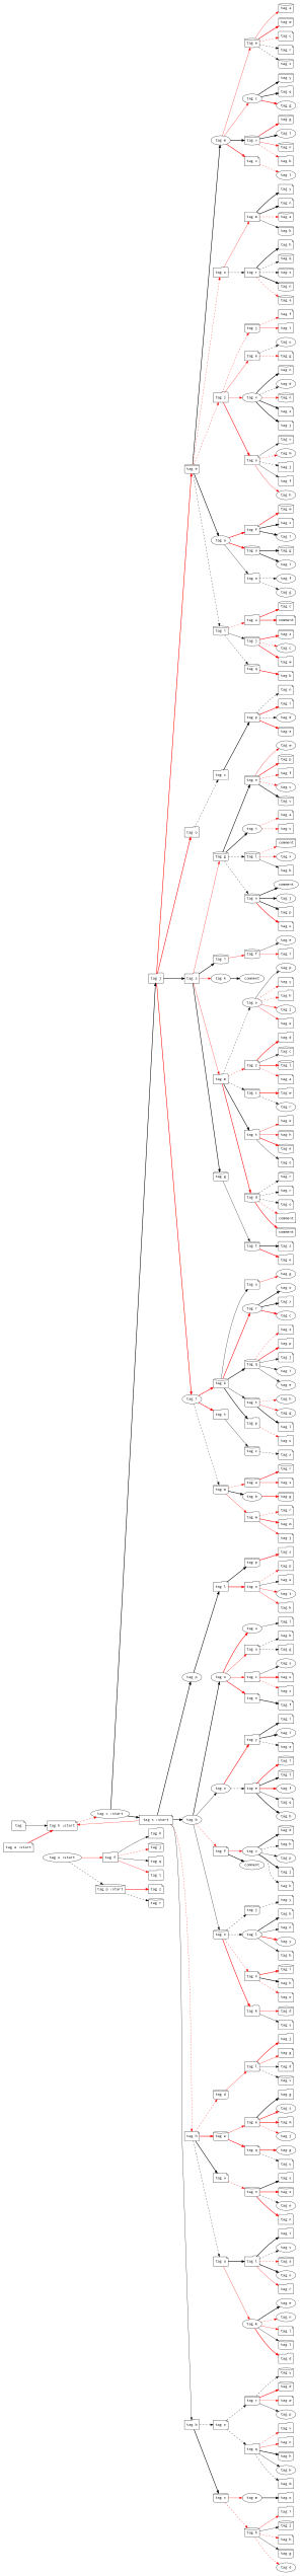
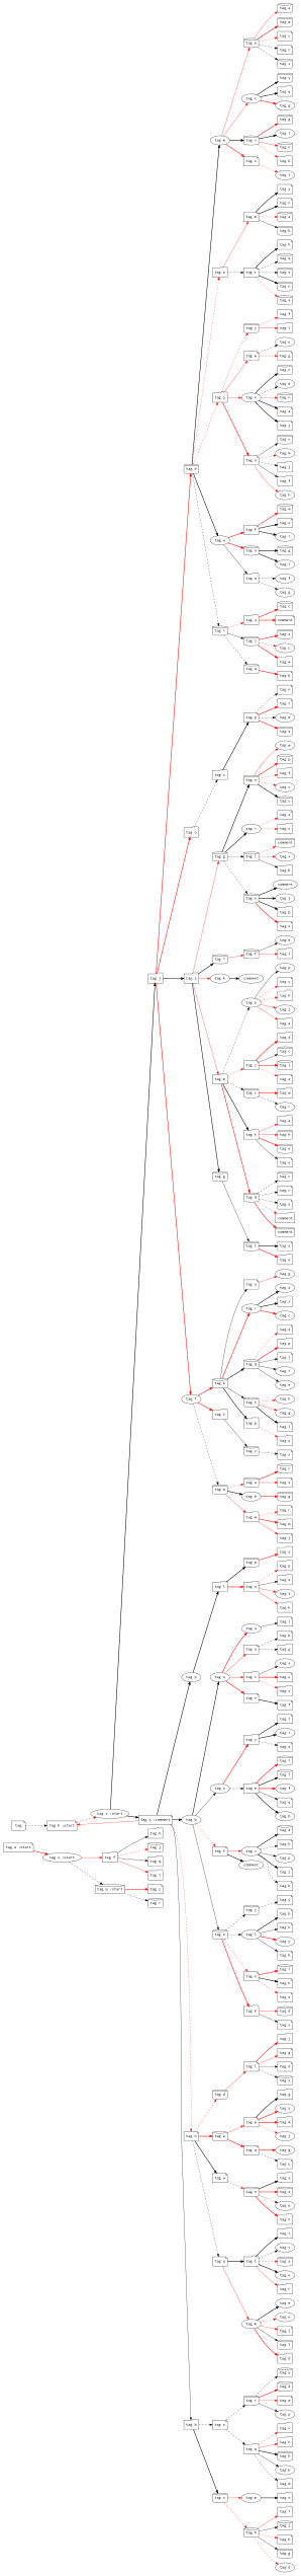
  digraph {
    fontname="Source Code Pro"
    rankdir=LR
    node [fontname="Source Code Pro" shape=cylinder]
    edge [color=red fontname="Source Code Pro" style=bold]
    n1 [label=tag shape=note]
    n2 [label="tag h :start" shape=note]
    n3 [label="tag c :start" shape=ellipse]
    n4 [label="tag j" shape=folder]
-   n5 [label="tag s :start" shape=note]
+   n5 [label="tag s :comment" shape=note]
    n6 [label="tag e"]
    n7 [label="tag o" shape=folder]
    n8 [label="tag s" shape=folder]
    n9 [label="tag i" shape=ellipse]
    n10 [label="tag p" shape=ellipse]
    n11 [label="tag b" shape=ellipse]
    n12 [label="tag h" shape=note]
    n13 [label="tag b" shape=folder]
    n14 [label="tag m" shape=ellipse]
    n15 [label="tag o" shape=folder]
    n16 [label="tag j" shape=folder]
    n17 [label="tag a" shape=ellipse]
    n18 [label="tag i"]
    n19 [label="tag x" shape=folder]
    n20 [label="tag g"]
    n21 [label="tag i"]
    n22 [label="tag k" shape=ellipse]
    n23 [label="tag m" shape=folder]
    n24 [label="tag g"]
    n25 [label="tag k"]
    n26 [label="tag t" shape=folder]
    n27 [label="tag w"]
    n28 [label="tag e"]
    n29 [label="tag c" shape=ellipse]
    n30 [label="tag v"]
    n31 [label="tag x" shape=note]
    n32 [label="tag m" shape=note]
    n33 [label="tag r" shape=note]
    n34 [label="tag j"]
    n35 [label="tag e" shape=note]
    n36 [label="tag x" shape=ellipse]
    n37 [label="tag o" shape=note]
    n38 [label="tag f" shape=note]
    n39 [label="tag u"]
    n40 [label="tag a" shape=folder]
    n41 [label="tag u" shape=folder]
    n42 [label="tag j"]
    n43 [label="tag q"]
    n44 [label="tag a"]
    n45 [label="tag w"]
    n46 [label="tag c" shape=note]
    n47 [label="tag r" shape=note]
    n48 [label="tag x"]
    n49 [label="tag y"]
    n50 [label="tag q" shape=folder]
    n51 [label="tag g" shape=ellipse]
    n52 [label="tag g"]
    n53 [label="tag l" shape=ellipse]
    n54 [label="tag n"]
    n55 [label="tag b" shape=folder]
    n56 [label="tag l" shape=ellipse]
    n57 [label="tag y" shape=note]
    n58 [label="tag n" shape=note]
    n59 [label="tag a"]
    n60 [label="tag k"]
    n61 [label="tag h" shape=note]
    n62 [label="tag q"]
    n63 [label="tag s"]
    n64 [label="tag n"]
    n65 [label="tag a"]
    n66 [label="tag f" shape=note]
    n67 [label="tag i" shape=folder]
    n68 [label="tag u" shape=ellipse]
    n69 [label="tag g" shape=note]
    n70 [label="tag n"]
    n71 [label="tag d" shape=ellipse]
    n72 [label="tag o"]
    n73 [label="tag z" shape=note]
    n74 [label="tag j" shape=note]
    n75 [label="tag v"]
    n76 [label="tag m" shape=ellipse]
    n77 [label="tag j" shape=folder]
    n78 [label="tag f" shape=folder]
    n79 [label="tag h" shape=ellipse]
    n80 [label="tag w"]
    n81 [label="tag x" shape=note]
    n82 [label="tag i" shape=ellipse]
    n83 [label="tag g"]
    n84 [label="tag i" shape=ellipse]
    n85 [label="tag f" shape=ellipse]
    n86 [label="tag g" shape=ellipse]
    n87 [label="tag c"]
    n88 [label=comment shape=note]
    n89 [label="tag z"]
    n90 [label="tag c" shape=ellipse]
    n91 [label="tag w" shape=folder]
    n92 [label="tag b" shape=note]
    n93 [label="tag p" shape=note]
    n94 [label="tag n" shape=note]
    n95 [label="tag i" shape=note]
    n96 [label="tag d" shape=ellipse]
    n97 [label="tag a"]
    n98 [label="tag n"]
    n99 [label="tag i" shape=ellipse]
    n100 [label="tag l"]
    n101 [label="tag n"]
    n102 [label="tag f"]
    n103 [label=comment shape=ellipse]
    n104 [label="tag o" shape=ellipse]
    n105 [label="tag z" shape=note]
    n106 [label="tag c"]
    n107 [label="tag t" shape=folder]
    n108 [label="tag d"]
    n109 [label="tag t"]
    n110 [label="tag w" shape=ellipse]
    n111 [label="tag p"]
    n112 [label="tag f" shape=folder]
    n113 [label="tag v" shape=ellipse]
    n114 [label="tag v"]
    n115 [label="tag a" shape=note]
    n116 [label="tag c" shape=folder]
    n117 [label=comment]
    n118 [label="tag x" shape=ellipse]
    n119 [label="tag b" shape=folder]
    n120 [label=comment shape=ellipse]
    n121 [label="tag j" shape=ellipse]
    n122 [label="tag p" shape=folder]
    n123 [label="tag u" shape=note]
    n124 [label="tag e" shape=ellipse]
    n125 [label="tag i" shape=folder]
    n126 [label="tag p" shape=ellipse]
    n127 [label="tag y" shape=note]
    n128 [label="tag h" shape=folder]
    n129 [label="tag j" shape=ellipse]
    n130 [label="tag e" shape=folder]
    n131 [label="tag d" shape=folder]
    n132 [label="tag c"]
    n133 [label="tag l"]
    n134 [label="tag a" shape=note]
    n135 [label="tag w" shape=folder]
    n136 [label="tag r" shape=ellipse]
    n137 [label="tag e" shape=folder]
    n138 [label="tag h"]
    n139 [label="tag e"]
    n140 [label="tag o" shape=note]
    n141 [label="tag r"]
    n142 [label="tag r" shape=note]
    n143 [label="tag o" shape=note]
    n144 [label=comment shape=folder]
    n145 [label=comment]
    n146 [label="tag z" shape=note]
    n147 [label="tag e" shape=folder]
    n148 [label="tag o" shape=note]
    n149 [label="tag r" shape=ellipse]
    n150 [label="tag q"]
    n151 [label="tag t"]
    n152 [label="tag p" shape=folder]
    n153 [label="tag c"]
    n154 [label="tag a"]
    n155 [label="tag b" shape=ellipse]
    n156 [label="tag w" shape=folder]
    n157 [label="tag g" shape=ellipse]
    n158 [label="tag o" shape=ellipse]
    n159 [label="tag x" shape=folder]
    n160 [label="tag c" shape=ellipse]
    n161 [label="tag z" shape=note]
    n162 [label="tag p" shape=folder]
    n163 [label="tag j" shape=note]
    n164 [label="tag i" shape=ellipse]
    n165 [label="tag e" shape=ellipse]
    n166 [label="tag h" shape=ellipse]
    n167 [label="tag g" shape=ellipse]
    n168 [label="tag l" shape=note]
    n169 [label="tag u" shape=folder]
    n170 [label="tag x" shape=note]
    n171 [label="tag r"]
    n172 [label="tag s" shape=note]
    n173 [label="tag g"]
    n174 [label="tag r" shape=note]
    n175 [label="tag m" shape=folder]
    n176 [label="tag j" shape=note]
    n177 [label="tag l" shape=folder]
    n178 [label="tag o" shape=ellipse]
    n179 [label="tag n" shape=ellipse]
    n180 [label="tag f" shape=note]
    n181 [label="tag n"]
    n182 [label="tag d"]
    n183 [label="tag e"]
    n184 [label="tag u" shape=note]
    n185 [label="tag a" shape=note]
    n186 [label="tag o" shape=note]
    n187 [label="tag x"]
    n188 [label="tag a :start" shape=note]
    n189 [label="tag u :start" shape=ellipse]
    n190 [label="tag p"]
    n191 [label="tag o" shape=folder]
    n192 [label="tag s" shape=folder]
    n193 [label="tag p" shape=folder]
    n194 [label="tag e" shape=folder]
    n195 [label="tag t" shape=ellipse]
    n196 [label="tag k" shape=folder]
    n197 [label="tag u" shape=ellipse]
    n198 [label="tag o" shape=note]
    n199 [label="tag c" shape=folder]
    n200 [label="tag n" shape=note]
    n201 [label="tag y" shape=folder]
    n202 [label="tag e" shape=folder]
    n203 [label="tag v" shape=ellipse]
    n204 [label=comment shape=ellipse]
    n205 [label="tag j"]
    n206 [label="tag l" shape=ellipse]
    n207 [label="tag n" shape=note]
    n208 [label="tag k" shape=folder]
    n209 [label="tag l" shape=note]
    n210 [label="tag b" shape=note]
    n211 [label="tag g" shape=folder]
    n212 [label="tag s" shape=ellipse]
    n213 [label="tag u" shape=note]
    n214 [label="tag x" shape=folder]
    n215 [label="tag f" shape=note]
    n216 [label="tag i" shape=note]
    n217 [label="tag i" shape=ellipse]
    n218 [label="tag a" shape=note]
    n219 [label="tag i"]
    n220 [label="tag t"]
    n221 [label="tag f" shape=ellipse]
    n222 [label="tag q" shape=note]
    n223 [label="tag b" shape=ellipse]
    n224 [label="tag d"]
    n225 [label="tag h" shape=note]
    n226 [label="tag p" shape=ellipse]
    n227 [label="tag j" shape=note]
    n228 [label="tag k" shape=note]
    n229 [label="tag y" shape=note]
    n230 [label="tag b" shape=note]
    n231 [label="tag n" shape=note]
    n232 [label="tag y" shape=ellipse]
    n233 [label="tag b" shape=note]
    n234 [label="tag i"]
    n235 [label="tag h" shape=note]
    n236 [label="tag o" shape=note]
    n237 [label="tag d"]
    n238 [label="tag s" shape=note]
    n239 [label="tag l" shape=note]
    n240 [label="tag e" shape=note]
    n241 [label="tag q" shape=note]
    n242 [label="tag n"]
    n243 [label="tag l" shape=folder]
    n244 [label="tag m" shape=ellipse]
    n245 [label="tag j" shape=folder]
    n246 [label="tag g" shape=note]
    n247 [label="tag d" shape=note]
    n248 [label="tag v"]
    n249 [label="tag g" shape=folder]
    n250 [label="tag s" shape=ellipse]
    n251 [label="tag m" shape=folder]
    n252 [label="tag j" shape=ellipse]
    n253 [label="tag g" shape=ellipse]
    n254 [label="tag u" shape=note]
    n255 [label="tag s" shape=folder]
    n256 [label="tag z"]
    n257 [label="tag e" shape=ellipse]
    n258 [label="tag n" shape=folder]
    n259 [label="tag i" shape=folder]
    n260 [label="tag v" shape=ellipse]
    n261 [label="tag a"]
    n262 [label="tag o" shape=ellipse]
    n263 [label="tag r" shape=folder]
    n264 [label="tag e" shape=ellipse]
    n265 [label="tag n" shape=ellipse]
    n266 [label="tag l" shape=note]
    n267 [label="tag l"]
    n268 [label="tag d" shape=folder]
    n269 [label="tag r"]
    n270 [label="tag q" shape=folder]
    n271 [label="tag m" shape=ellipse]
    n272 [label="tag h"]
    n273 [label="tag y"]
    n274 [label="tag d"]
    n275 [label="tag w" shape=note]
    n276 [label="tag p" shape=ellipse]
    n277 [label="tag v" shape=folder]
    n278 [label="tag n" shape=folder]
    n279 [label="tag h"]
    n280 [label="tag k" shape=ellipse]
    n281 [label="tag m" shape=folder]
    n282 [label="tag o" shape=folder]
    n283 [label="tag i" shape=folder]
    n284 [label="tag j"]
    n285 [label="tag h" shape=note]
    n286 [label="tag g"]
    n287 [label="tag d" shape=ellipse]
    n288 [label="tag f" shape=folder]
    n289 [label="tag p :start"]
    n290 [label="tag h" shape=folder]
    n291 [label="tag j"]
    n292 [label="tag q" shape=folder]
    n293 [label="tag l" shape=folder]
    n294 [label="tag z" shape=note]
    n295 [label="tag r"]
-   n1 -> n2 [color=black style=solid]
+   n1 -> n2 [color=black style=dashed]
    n2 -> n3 [style=dashed]
    n3 -> n4 [color=black]
    n3 -> n5 [color=black]
    n4 -> n6
    n4 -> n7
    n4 -> n8 [color=black]
    n4 -> n9
    n5 -> n2 [style=solid]
    n5 -> n10 [color=black]
    n5 -> n11 [color=black]
    n5 -> n12 [style=dashed]
    n5 -> n13 [color=black style=solid]
    n6 -> n14 [color=black]
    n6 -> n15 [style=dashed]
    n6 -> n16 [style=dashed]
    n6 -> n17 [color=black]
    n6 -> n18 [color=black style=dashed]
    n7 -> n19 [color=black style=dashed]
    n8 -> n20 [style=solid]
    n8 -> n21 [color=black]
    n8 -> n22 [style=solid]
    n8 -> n23 [style=solid]
    n8 -> n24 [color=black]
    n9 -> n25
    n9 -> n26
    n9 -> n27 [color=black style=dashed]
    n10 -> n177 [color=black]
    n11 -> n178 [color=black]
    n11 -> n179 [color=black style=solid]
    n11 -> n180 [style=dashed]
    n11 -> n181 [color=black style=solid]
    n12 -> n182 [style=dashed]
    n12 -> n183
    n12 -> n184 [color=black]
    n12 -> n185 [color=black style=dashed]
    n13 -> n186 [color=black style=dashed]
    n13 -> n187 [color=black]
    n14 -> n28 [style=solid]
    n14 -> n29 [style=solid]
    n14 -> n30 [color=black]
    n14 -> n31
    n15 -> n32 [style=solid]
    n15 -> n33 [color=black style=dashed]
    n16 -> n34 [style=dashed]
    n16 -> n35 [style=solid]
    n16 -> n36 [style=solid]
    n16 -> n37
    n17 -> n38
    n17 -> n39
    n17 -> n40 [color=black style=solid]
    n18 -> n41 [style=dashed]
    n18 -> n42 [color=black style=solid]
    n18 -> n43 [color=black style=dashed]
    n19 -> n93 [color=black]
    n20 -> n98 [color=black]
    n20 -> n99 [color=black]
    n20 -> n100 [color=black style=dashed]
    n20 -> n101 [color=black style=dashed]
    n21 -> n102 [style=solid]
    n22 -> n103 [color=black]
    n23 -> n104 [color=black style=dashed]
    n23 -> n105 [style=dashed]
    n23 -> n106 [color=black style=dashed]
    n23 -> n107 [color=black]
    n23 -> n108
    n24 -> n109 [color=black style=solid]
    n25 -> n148 [color=black style=solid]
    n25 -> n149
    n25 -> n150 [color=black]
    n25 -> n151 [color=black style=solid]
    n25 -> n152 [color=black]
    n26 -> n153 [color=black style=solid]
    n27 -> n154 [style=dashed]
    n27 -> n155 [color=black]
    n27 -> n156 [style=solid]
    n28 -> n44 [style=solid]
    n28 -> n45
    n28 -> n46 [style=dashed]
    n28 -> n47 [color=black style=dashed]
    n28 -> n48 [color=black style=dashed]
    n29 -> n49 [color=black]
    n29 -> n50 [color=black]
    n29 -> n51
    n30 -> n52
    n30 -> n53 [color=black]
    n30 -> n54 [style=solid]
    n30 -> n55 [style=dashed]
    n31 -> n56 [style=dashed]
    n32 -> n57 [color=black]
    n32 -> n58 [color=black]
    n32 -> n59 [style=dashed]
    n32 -> n60 [color=black style=solid]
    n33 -> n61 [color=black]
    n33 -> n62 [color=black style=dashed]
    n33 -> n63 [color=black style=dashed]
    n33 -> n64 [color=black]
    n33 -> n65 [style=dashed]
    n34 -> n66 [style=dashed]
    n34 -> n67 [style=solid]
    n35 -> n68 [color=black style=dashed]
    n35 -> n69 [style=dashed]
    n36 -> n70 [color=black]
    n36 -> n71 [color=black style=dashed]
    n36 -> n72 [style=solid]
    n36 -> n73 [color=black]
    n36 -> n74 [color=black]
    n37 -> n75 [color=black style=solid]
    n37 -> n76 [style=dashed]
    n37 -> n77 [color=black style=dashed]
    n37 -> n78 [color=black style=solid]
    n37 -> n79 [style=solid]
    n38 -> n80
    n38 -> n81 [color=black]
    n38 -> n82 [color=black]
    n39 -> n83 [color=black]
    n39 -> n84 [color=black]
    n40 -> n85 [color=black style=dashed]
    n40 -> n86 [color=black style=dashed]
    n41 -> n87
    n41 -> n88
    n42 -> n89
    n42 -> n90 [style=dashed]
    n42 -> n91
    n43 -> n92
    n93 -> n94 [color=black style=dashed]
    n93 -> n95
    n93 -> n96 [color=black style=dashed]
    n93 -> n97
    n98 -> n110 [style=solid]
    n98 -> n111
    n98 -> n112 [style=dashed]
    n98 -> n113 [style=dashed]
    n98 -> n114 [color=black]
    n99 -> n115 [style=dashed]
    n99 -> n116 [style=dashed]
    n100 -> n117 [style=dashed]
    n100 -> n118 [style=dashed]
    n100 -> n119 [color=black style=solid]
    n101 -> n120 [color=black]
    n101 -> n121 [color=black]
    n101 -> n122 [color=black]
    n101 -> n123
    n102 -> n124 [color=black style=solid]
    n102 -> n125 [style=solid]
    n104 -> n126 [color=black style=solid]
    n104 -> n127 [style=dashed]
    n104 -> n128 [style=dashed]
    n104 -> n129 [style=solid]
    n104 -> n130 [style=solid]
    n105 -> n131
    n105 -> n132 [color=black style=solid]
    n105 -> n133
    n105 -> n134 [style=dashed]
    n106 -> n135
    n106 -> n136 [color=black style=dashed]
    n107 -> n137 [style=solid]
    n107 -> n138 [style=solid]
    n107 -> n139
    n107 -> n140 [color=black style=solid]
    n108 -> n141 [color=black style=dashed]
    n108 -> n142 [color=black style=dashed]
    n108 -> n143 [color=black style=dashed]
    n108 -> n144 [style=dashed]
    n108 -> n145
    n109 -> n146 [color=black]
    n109 -> n147
    n148 -> n157 [style=solid]
    n149 -> n158 [color=black]
    n149 -> n159 [color=black]
    n149 -> n160
    n150 -> n161 [style=dashed]
    n150 -> n162
    n150 -> n163 [color=black style=solid]
    n150 -> n164 [color=black style=solid]
    n150 -> n165 [color=black style=solid]
    n151 -> n166 [style=dashed]
    n151 -> n167 [style=solid]
    n151 -> n168 [color=black]
    n152 -> n169 [style=dashed]
    n153 -> n170 [color=black style=dashed]
    n154 -> n171
    n154 -> n172 [style=solid]
    n155 -> n173
    n156 -> n174 [style=dashed]
    n156 -> n175
    n156 -> n176 [style=solid]
    n177 -> n190 [color=black]
    n177 -> n191
    n178 -> n197
    n178 -> n198 [style=solid]
    n178 -> n199 [style=solid]
    n178 -> n200
    n179 -> n201
    n179 -> n202 [color=black style=dashed]
    n180 -> n203 [style=solid]
    n180 -> n204 [color=black]
    n181 -> n205 [color=black style=dashed]
    n181 -> n206 [color=black style=dashed]
    n181 -> n207 [style=dashed]
    n181 -> n208
    n182 -> n239 [style=solid]
    n183 -> n240 [style=solid]
    n183 -> n241
    n184 -> n242 [style=dashed]
    n185 -> n243 [color=black]
    n185 -> n244 [style=solid]
    n186 -> n269 [color=black style=dashed]
    n186 -> n270 [color=black style=dashed]
    n187 -> n271 [style=solid]
    n187 -> n272 [style=dashed]
-   n188 -> n2
+   n188 -> n189
    n189 -> n288 [style=solid]
    n189 -> n289 [color=black style=dashed]
    n190 -> n192
    n191 -> n193 [style=dashed]
    n191 -> n194 [color=black style=solid]
    n191 -> n195 [style=solid]
    n191 -> n196 [style=solid]
    n197 -> n209 [color=black style=solid]
    n198 -> n210 [color=black style=dashed]
    n198 -> n211 [color=black style=dashed]
    n199 -> n212 [color=black style=solid]
    n199 -> n213
    n199 -> n214 [style=dashed]
    n200 -> n215 [color=black]
    n201 -> n216 [color=black]
    n201 -> n217 [color=black]
    n201 -> n218 [color=black style=dashed]
    n202 -> n219
    n202 -> n220 [color=black]
    n202 -> n221
    n202 -> n222 [color=black style=solid]
    n202 -> n223 [color=black]
    n203 -> n224 [color=black]
    n203 -> n225 [color=black style=dashed]
    n203 -> n226 [color=black style=solid]
    n203 -> n227 [color=black]
    n203 -> n228 [color=black style=dashed]
    n205 -> n229 [color=black style=dashed]
    n206 -> n230 [color=black]
    n206 -> n231 [color=black style=solid]
    n206 -> n232
    n206 -> n233 [color=black style=solid]
    n207 -> n234
    n207 -> n235 [color=black]
    n207 -> n236 [style=dashed]
    n208 -> n237 [style=solid]
    n208 -> n238 [color=black style=solid]
    n239 -> n245
    n239 -> n246 [style=solid]
    n239 -> n247 [color=black style=solid]
    n239 -> n248 [color=black style=dashed]
    n240 -> n249 [color=black]
    n240 -> n250
    n240 -> n251
    n240 -> n252 [style=dashed]
    n241 -> n253
    n241 -> n254 [color=black style=dashed]
    n242 -> n255 [color=black]
    n242 -> n256
    n242 -> n257 [color=black style=dashed]
    n242 -> n258
    n243 -> n259 [color=black]
    n243 -> n260 [color=black style=dashed]
    n243 -> n261 [style=dashed]
    n243 -> n262 [color=black]
    n243 -> n263 [style=solid]
    n244 -> n264 [color=black]
    n244 -> n265 [style=dashed]
    n244 -> n266 [style=solid]
    n244 -> n267 [color=black style=solid]
    n244 -> n268
    n269 -> n273 [color=black style=dashed]
    n269 -> n274
    n269 -> n275 [style=solid]
    n269 -> n276 [color=black style=solid]
    n270 -> n277 [style=dashed]
    n270 -> n278 [style=solid]
    n270 -> n279 [color=black]
    n270 -> n280 [color=black style=solid]
    n270 -> n281 [color=black style=dashed]
    n271 -> n282 [color=black]
    n272 -> n283 [style=solid]
    n272 -> n284 [color=black style=solid]
    n272 -> n285 [style=dashed]
    n272 -> n286 [color=black style=solid]
    n272 -> n287 [style=dashed]
    n288 -> n290 [color=black style=solid]
    n288 -> n291 [style=dashed]
    n288 -> n292 [color=black style=solid]
    n288 -> n293 [style=solid]
    n289 -> n294
    n289 -> n295 [color=black style=dashed]
  }
